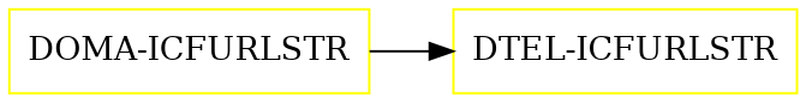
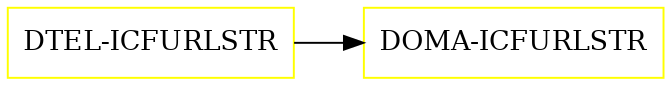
  digraph {
    rankdir=LR
    node [color=yellow shape=box]
    "DTEL-ICFURLSTR"
    "DOMA-ICFURLSTR"
-   "DOMA-ICFURLSTR" -> "DTEL-ICFURLSTR"
+   "DTEL-ICFURLSTR" -> "DOMA-ICFURLSTR"
  }
